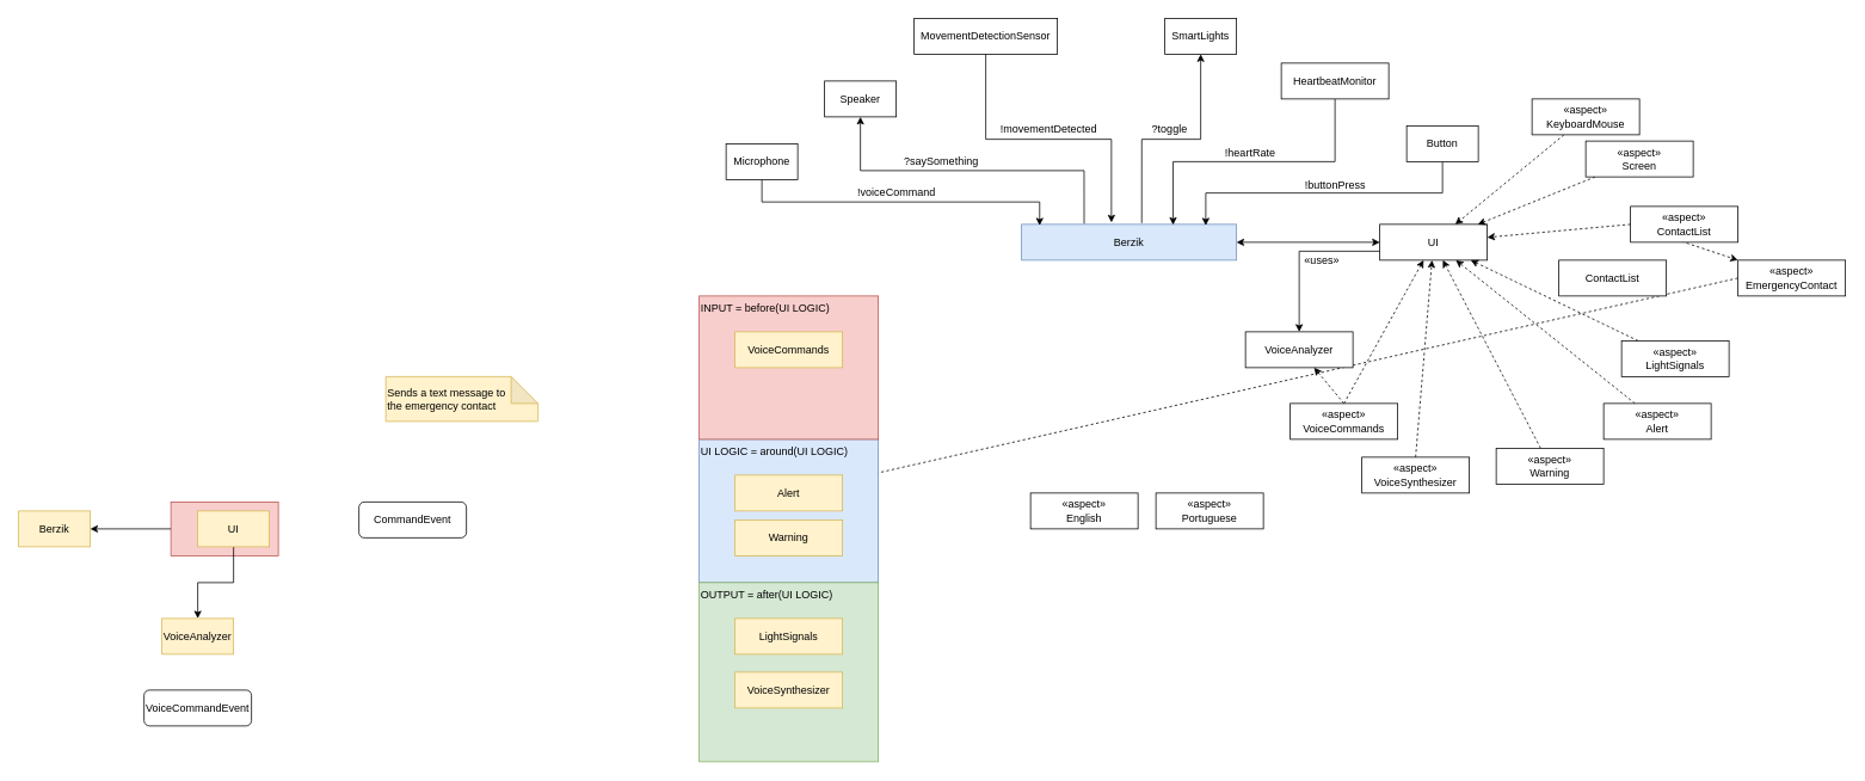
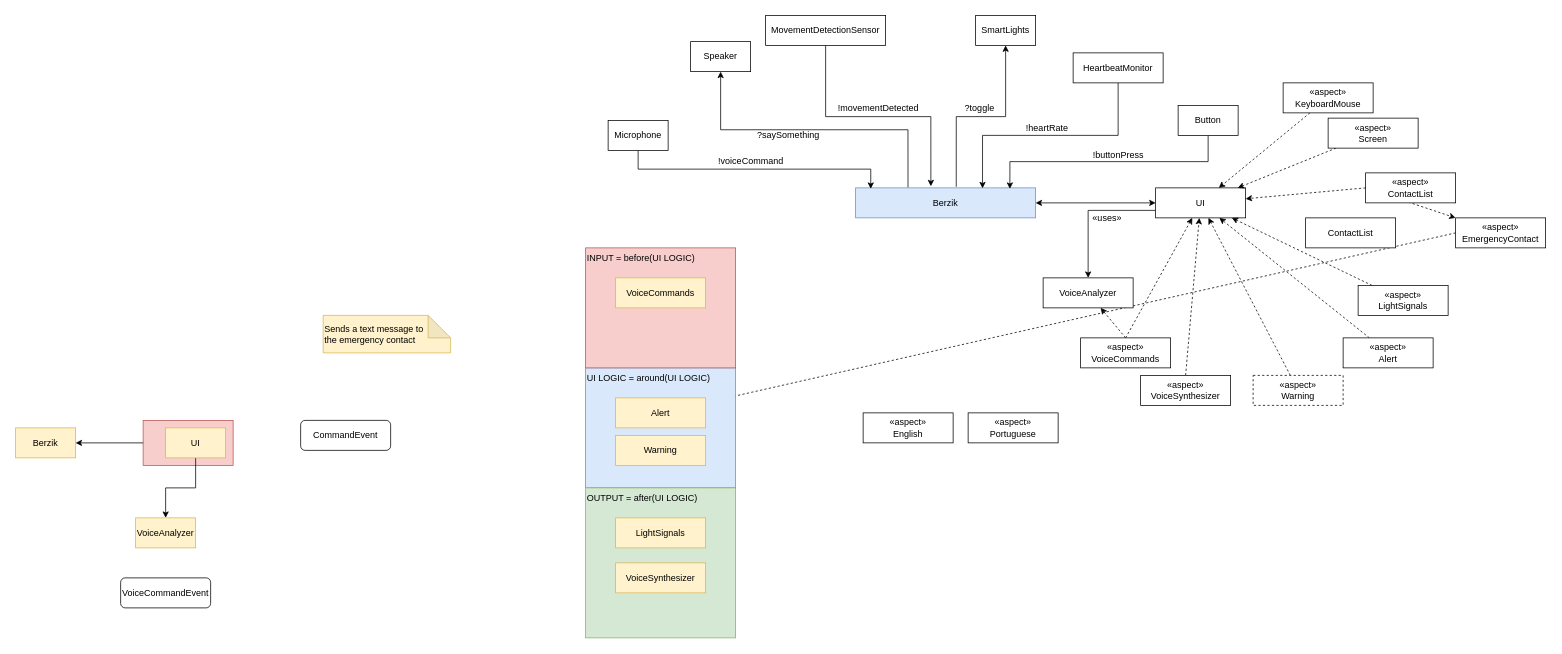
  <mxCell id="0" />
  <mxCell id="1" parent="0" />
  <mxCell id="2" value="" style="rounded=0;whiteSpace=wrap;html=1;fillColor=#f8cecc;strokeColor=#b85450;" parent="1" vertex="1"><mxGeometry x="190" y="560" width="120" height="60" as="geometry" /></mxCell>
  <mxCell id="3" value="Berzik" style="rounded=0;whiteSpace=wrap;html=1;fillColor=#dae8fc;strokeColor=#6c8ebf;" parent="1" vertex="1"><mxGeometry x="1140" y="250" width="240" height="40" as="geometry" /></mxCell>
  <mxCell id="4" style="rounded=0;orthogonalLoop=1;jettySize=auto;html=1;exitX=0.5;exitY=1;exitDx=0;exitDy=0;edgeStyle=orthogonalEdgeStyle;entryX=0.084;entryY=0.032;entryDx=0;entryDy=0;entryPerimeter=0;" parent="1" source="5" target="3" edge="1"><mxGeometry relative="1" as="geometry" /></mxCell>
  <mxCell id="5" value="Microphone" style="rounded=0;whiteSpace=wrap;html=1;" parent="1" vertex="1"><mxGeometry x="810" y="160" width="80" height="40" as="geometry" /></mxCell>
  <mxCell id="6" style="edgeStyle=orthogonalEdgeStyle;rounded=0;orthogonalLoop=1;jettySize=auto;html=1;exitX=0.5;exitY=1;exitDx=0;exitDy=0;entryX=0.291;entryY=-0.02;entryDx=0;entryDy=0;entryPerimeter=0;endArrow=none;endFill=0;startArrow=classic;startFill=1;" parent="1" source="7" target="3" edge="1"><mxGeometry relative="1" as="geometry" /></mxCell>
- <mxCell id="7" value="Speaker" style="rounded=0;whiteSpace=wrap;html=1;" parent="1" vertex="1"><mxGeometry x="920" y="90" width="80" height="40" as="geometry" /></mxCell>
+ <mxCell id="7" value="Speaker" style="rounded=0;whiteSpace=wrap;html=1;" parent="1" vertex="1"><mxGeometry x="920" y="55" width="80" height="40" as="geometry" /></mxCell>
  <mxCell id="8" style="edgeStyle=orthogonalEdgeStyle;rounded=0;orthogonalLoop=1;jettySize=auto;html=1;exitX=0.5;exitY=1;exitDx=0;exitDy=0;entryX=0.418;entryY=-0.054;entryDx=0;entryDy=0;entryPerimeter=0;" parent="1" source="9" target="3" edge="1"><mxGeometry relative="1" as="geometry" /></mxCell>
  <mxCell id="9" value="MovementDetectionSensor" style="rounded=0;whiteSpace=wrap;html=1;" parent="1" vertex="1"><mxGeometry x="1020" y="20" width="160" height="40" as="geometry" /></mxCell>
  <mxCell id="10" style="edgeStyle=orthogonalEdgeStyle;rounded=0;orthogonalLoop=1;jettySize=auto;html=1;exitX=0.5;exitY=1;exitDx=0;exitDy=0;entryX=0.559;entryY=-0.037;entryDx=0;entryDy=0;entryPerimeter=0;endArrow=none;endFill=0;startArrow=classic;startFill=1;" parent="1" source="11" target="3" edge="1"><mxGeometry relative="1" as="geometry" /></mxCell>
  <mxCell id="11" value="SmartLights" style="rounded=0;whiteSpace=wrap;html=1;" parent="1" vertex="1"><mxGeometry x="1300" y="20" width="80" height="40" as="geometry" /></mxCell>
  <mxCell id="12" style="edgeStyle=orthogonalEdgeStyle;rounded=0;orthogonalLoop=1;jettySize=auto;html=1;exitX=0.5;exitY=1;exitDx=0;exitDy=0;entryX=0.705;entryY=0.015;entryDx=0;entryDy=0;entryPerimeter=0;" parent="1" source="13" target="3" edge="1"><mxGeometry relative="1" as="geometry" /></mxCell>
  <mxCell id="13" value="HeartbeatMonitor" style="rounded=0;whiteSpace=wrap;html=1;" parent="1" vertex="1"><mxGeometry x="1430" y="70" width="120" height="40" as="geometry" /></mxCell>
  <mxCell id="14" style="edgeStyle=orthogonalEdgeStyle;rounded=0;orthogonalLoop=1;jettySize=auto;html=1;exitX=0.5;exitY=1;exitDx=0;exitDy=0;entryX=0.857;entryY=0.032;entryDx=0;entryDy=0;entryPerimeter=0;" parent="1" source="15" target="3" edge="1"><mxGeometry relative="1" as="geometry" /></mxCell>
  <mxCell id="15" value="Button" style="rounded=0;whiteSpace=wrap;html=1;" parent="1" vertex="1"><mxGeometry x="1570" y="140" width="80" height="40" as="geometry" /></mxCell>
  <mxCell id="16" value="!buttonPress" style="text;html=1;align=center;verticalAlign=middle;resizable=0;points=[];autosize=1;" parent="1" vertex="1"><mxGeometry x="1450" y="197" width="80" height="20" as="geometry" /></mxCell>
  <mxCell id="17" value="!heartRate" style="text;html=1;align=center;verticalAlign=middle;resizable=0;points=[];autosize=1;" parent="1" vertex="1"><mxGeometry x="1360" y="160" width="70" height="20" as="geometry" /></mxCell>
  <mxCell id="18" value="?toggle" style="text;html=1;align=center;verticalAlign=middle;resizable=0;points=[];autosize=1;" parent="1" vertex="1"><mxGeometry x="1280" y="134" width="50" height="20" as="geometry" /></mxCell>
  <mxCell id="19" value="!movementDetected" style="text;html=1;align=center;verticalAlign=middle;resizable=0;points=[];autosize=1;" parent="1" vertex="1"><mxGeometry x="1110" y="134" width="120" height="20" as="geometry" /></mxCell>
  <mxCell id="20" value="?saySomething" style="text;html=1;align=center;verticalAlign=middle;resizable=0;points=[];autosize=1;" parent="1" vertex="1"><mxGeometry x="1000" y="170" width="100" height="20" as="geometry" /></mxCell>
  <mxCell id="21" value="!voiceCommand" style="text;html=1;align=center;verticalAlign=middle;resizable=0;points=[];autosize=1;" parent="1" vertex="1"><mxGeometry x="950" y="204" width="100" height="20" as="geometry" /></mxCell>
  <mxCell id="22" style="edgeStyle=orthogonalEdgeStyle;rounded=0;orthogonalLoop=1;jettySize=auto;html=1;exitX=0;exitY=0.5;exitDx=0;exitDy=0;startArrow=classic;startFill=1;" parent="1" source="24" target="3" edge="1"><mxGeometry relative="1" as="geometry" /></mxCell>
  <mxCell id="23" style="edgeStyle=orthogonalEdgeStyle;rounded=0;orthogonalLoop=1;jettySize=auto;html=1;exitX=0;exitY=0.75;exitDx=0;exitDy=0;startArrow=none;startFill=0;endArrow=classic;endFill=1;" parent="1" source="24" target="48" edge="1"><mxGeometry relative="1" as="geometry"><mxPoint x="1500" y="340" as="targetPoint" /></mxGeometry></mxCell>
  <mxCell id="24" value="UI" style="rounded=0;whiteSpace=wrap;html=1;" parent="1" vertex="1"><mxGeometry x="1540" y="250" width="120" height="40" as="geometry" /></mxCell>
  <mxCell id="25" style="edgeStyle=none;rounded=0;orthogonalLoop=1;jettySize=auto;html=1;dashed=1;startArrow=none;startFill=0;endArrow=classic;endFill=1;" parent="1" source="26" target="24" edge="1"><mxGeometry relative="1" as="geometry" /></mxCell>
  <mxCell id="26" value="«aspect»&lt;br&gt;Alert" style="rounded=0;whiteSpace=wrap;html=1;" parent="1" vertex="1"><mxGeometry x="1790" y="450" width="120" height="40" as="geometry" /></mxCell>
  <mxCell id="27" value="Sends a text message to &lt;br&gt;the emergency contact" style="shape=note;whiteSpace=wrap;html=1;backgroundOutline=1;darkOpacity=0.05;align=left;fillColor=#fff2cc;strokeColor=#d6b656;" parent="1" vertex="1"><mxGeometry x="430" y="420" width="170" height="50" as="geometry" /></mxCell>
  <mxCell id="28" style="edgeStyle=none;rounded=0;orthogonalLoop=1;jettySize=auto;html=1;exitX=0;exitY=0.5;exitDx=0;exitDy=0;dashed=1;startArrow=none;startFill=0;endArrow=classic;endFill=1;" parent="1" source="30" target="45" edge="1"><mxGeometry relative="1" as="geometry" /></mxCell>
  <mxCell id="29" style="edgeStyle=none;rounded=0;orthogonalLoop=1;jettySize=auto;html=1;exitX=0;exitY=0.5;exitDx=0;exitDy=0;dashed=1;startArrow=none;startFill=0;endArrow=classic;endFill=1;" parent="1" source="30" target="24" edge="1"><mxGeometry relative="1" as="geometry" /></mxCell>
  <mxCell id="30" value="«aspect»&lt;br&gt;ContactList" style="whiteSpace=wrap;html=1;" parent="1" vertex="1"><mxGeometry x="1820" y="230" width="120" height="40" as="geometry" /></mxCell>
  <mxCell id="31" style="edgeStyle=none;rounded=0;orthogonalLoop=1;jettySize=auto;html=1;exitX=0.5;exitY=0;exitDx=0;exitDy=0;dashed=1;" parent="1" source="33" target="48" edge="1"><mxGeometry relative="1" as="geometry" /></mxCell>
  <mxCell id="32" style="rounded=0;orthogonalLoop=1;jettySize=auto;html=1;exitX=0.5;exitY=0;exitDx=0;exitDy=0;startArrow=none;startFill=0;endArrow=classic;endFill=1;dashed=1;" parent="1" source="33" target="24" edge="1"><mxGeometry relative="1" as="geometry" /></mxCell>
  <mxCell id="33" value="«aspect»&lt;br&gt;VoiceCommands" style="rounded=0;whiteSpace=wrap;html=1;" parent="1" vertex="1"><mxGeometry x="1440" y="450" width="120" height="40" as="geometry" /></mxCell>
  <mxCell id="34" style="edgeStyle=none;rounded=0;orthogonalLoop=1;jettySize=auto;html=1;dashed=1;" parent="1" source="35" target="24" edge="1"><mxGeometry relative="1" as="geometry" /></mxCell>
  <mxCell id="35" value="«aspect»&lt;br&gt;KeyboardMouse" style="rounded=0;whiteSpace=wrap;html=1;" parent="1" vertex="1"><mxGeometry x="1710" y="110" width="120" height="40" as="geometry" /></mxCell>
  <mxCell id="36" style="edgeStyle=none;rounded=0;orthogonalLoop=1;jettySize=auto;html=1;dashed=1;" parent="1" source="37" target="24" edge="1"><mxGeometry relative="1" as="geometry" /></mxCell>
  <mxCell id="37" value="«aspect»&lt;br&gt;Screen" style="rounded=0;whiteSpace=wrap;html=1;" parent="1" vertex="1"><mxGeometry x="1770" y="157" width="120" height="40" as="geometry" /></mxCell>
  <mxCell id="38" style="rounded=0;orthogonalLoop=1;jettySize=auto;html=1;exitX=0.5;exitY=0;exitDx=0;exitDy=0;startArrow=none;startFill=0;endArrow=classic;endFill=1;dashed=1;" parent="1" source="39" target="24" edge="1"><mxGeometry relative="1" as="geometry" /></mxCell>
- <mxCell id="39" value="«aspect»&lt;br&gt;VoiceSynthesizer" style="rounded=0;whiteSpace=wrap;html=1;" parent="1" vertex="1"><mxGeometry x="1520" y="510" width="120" height="40" as="geometry" /></mxCell>
+ <mxCell id="39" value="«aspect»&lt;br&gt;VoiceSynthesizer" style="rounded=0;whiteSpace=wrap;html=1;" parent="1" vertex="1"><mxGeometry x="1520" y="500" width="120" height="40" as="geometry" /></mxCell>
  <mxCell id="40" style="edgeStyle=none;rounded=0;orthogonalLoop=1;jettySize=auto;html=1;dashed=1;startArrow=none;startFill=0;endArrow=classic;endFill=1;" parent="1" source="41" target="24" edge="1"><mxGeometry relative="1" as="geometry" /></mxCell>
  <mxCell id="41" value="«aspect»&lt;br&gt;LightSignals" style="rounded=0;whiteSpace=wrap;html=1;" parent="1" vertex="1"><mxGeometry x="1810" y="380" width="120" height="40" as="geometry" /></mxCell>
  <mxCell id="42" value="«aspect»&lt;br&gt;English" style="rounded=0;whiteSpace=wrap;html=1;" parent="1" vertex="1"><mxGeometry x="1150" y="550" width="120" height="40" as="geometry" /></mxCell>
  <mxCell id="43" value="«aspect»&lt;br&gt;Portuguese" style="rounded=0;whiteSpace=wrap;html=1;" parent="1" vertex="1"><mxGeometry x="1290" y="550" width="120" height="40" as="geometry" /></mxCell>
  <mxCell id="44" style="edgeStyle=none;rounded=0;orthogonalLoop=1;jettySize=auto;html=1;exitX=0;exitY=0.5;exitDx=0;exitDy=0;dashed=1;startArrow=none;startFill=0;endArrow=classic;endFill=1;" parent="1" source="45" target="64" edge="1"><mxGeometry relative="1" as="geometry" /></mxCell>
  <mxCell id="45" value="«aspect»&lt;br&gt;EmergencyContact" style="whiteSpace=wrap;html=1;" parent="1" vertex="1"><mxGeometry x="1940" y="290" width="120" height="40" as="geometry" /></mxCell>
  <mxCell id="46" style="edgeStyle=none;rounded=0;orthogonalLoop=1;jettySize=auto;html=1;dashed=1;startArrow=none;startFill=0;endArrow=classic;endFill=1;" parent="1" source="47" target="24" edge="1"><mxGeometry relative="1" as="geometry" /></mxCell>
- <mxCell id="47" value="«aspect»&lt;br&gt;Warning" style="rounded=0;whiteSpace=wrap;html=1;" parent="1" vertex="1"><mxGeometry x="1670" y="500" width="120" height="40" as="geometry" /></mxCell>
+ <mxCell id="47" value="«aspect»&lt;br&gt;Warning" style="rounded=0;whiteSpace=wrap;html=1;dashed=1;" parent="1" vertex="1"><mxGeometry x="1670" y="500" width="120" height="40" as="geometry" /></mxCell>
  <mxCell id="48" value="VoiceAnalyzer" style="whiteSpace=wrap;html=1;" parent="1" vertex="1"><mxGeometry x="1390" y="370" width="120" height="40" as="geometry" /></mxCell>
  <mxCell id="49" value="«uses»" style="text;html=1;align=center;verticalAlign=middle;resizable=0;points=[];autosize=1;" parent="1" vertex="1"><mxGeometry x="1450" y="280" width="50" height="20" as="geometry" /></mxCell>
  <mxCell id="50" style="edgeStyle=orthogonalEdgeStyle;rounded=0;orthogonalLoop=1;jettySize=auto;html=1;exitX=0.5;exitY=1;exitDx=0;exitDy=0;startArrow=none;startFill=0;endArrow=classic;endFill=1;" parent="1" source="52" target="53" edge="1"><mxGeometry relative="1" as="geometry" /></mxCell>
  <mxCell id="51" value="" style="edgeStyle=orthogonalEdgeStyle;rounded=0;orthogonalLoop=1;jettySize=auto;html=1;startArrow=none;startFill=0;endArrow=classic;endFill=1;" parent="1" source="2" target="54" edge="1"><mxGeometry relative="1" as="geometry" /></mxCell>
  <mxCell id="52" value="UI" style="rounded=0;whiteSpace=wrap;html=1;fillColor=#fff2cc;strokeColor=#d6b656;" parent="1" vertex="1"><mxGeometry x="220" y="570" width="80" height="40" as="geometry" /></mxCell>
  <mxCell id="53" value="VoiceAnalyzer" style="rounded=0;whiteSpace=wrap;html=1;fillColor=#fff2cc;strokeColor=#d6b656;" parent="1" vertex="1"><mxGeometry x="180" y="690" width="80" height="40" as="geometry" /></mxCell>
  <mxCell id="54" value="Berzik" style="rounded=0;whiteSpace=wrap;html=1;fillColor=#fff2cc;strokeColor=#d6b656;" parent="1" vertex="1"><mxGeometry x="20" y="570" width="80" height="40" as="geometry" /></mxCell>
  <mxCell id="55" value="VoiceCommandEvent" style="rounded=1;whiteSpace=wrap;html=1;" parent="1" vertex="1"><mxGeometry x="160" y="770" width="120" height="40" as="geometry" /></mxCell>
  <mxCell id="56" value="CommandEvent" style="rounded=1;whiteSpace=wrap;html=1;" parent="1" vertex="1"><mxGeometry x="400" y="560" width="120" height="40" as="geometry" /></mxCell>
  <mxCell id="57" value="ContactList" style="whiteSpace=wrap;html=1;" parent="1" vertex="1"><mxGeometry x="1740" y="290" width="120" height="40" as="geometry" /></mxCell>
  <mxCell id="58" value="UI LOGIC = around(UI LOGIC)" style="rounded=0;whiteSpace=wrap;html=1;align=left;verticalAlign=top;fillColor=#dae8fc;strokeColor=#6c8ebf;" parent="1" vertex="1"><mxGeometry x="780" y="490" width="200" height="160" as="geometry" /></mxCell>
  <mxCell id="59" value="INPUT = before(UI LOGIC)" style="rounded=0;whiteSpace=wrap;html=1;align=left;verticalAlign=top;fillColor=#f8cecc;strokeColor=#b85450;" parent="1" vertex="1"><mxGeometry x="780" y="330" width="200" height="160" as="geometry" /></mxCell>
  <mxCell id="60" value="VoiceCommands" style="rounded=0;whiteSpace=wrap;html=1;align=center;verticalAlign=middle;fillColor=#fff2cc;strokeColor=#d6b656;" parent="1" vertex="1"><mxGeometry x="820" y="370" width="120" height="40" as="geometry" /></mxCell>
  <mxCell id="61" value="OUTPUT = after(UI LOGIC)" style="rounded=0;whiteSpace=wrap;html=1;align=left;verticalAlign=top;fillColor=#d5e8d4;strokeColor=#82b366;" parent="1" vertex="1"><mxGeometry x="780" y="650" width="200" height="200" as="geometry" /></mxCell>
  <mxCell id="62" value="LightSignals" style="rounded=0;whiteSpace=wrap;html=1;align=center;verticalAlign=middle;fillColor=#fff2cc;strokeColor=#d6b656;" parent="1" vertex="1"><mxGeometry x="820" y="690" width="120" height="40" as="geometry" /></mxCell>
  <mxCell id="63" value="VoiceSynthesizer" style="rounded=0;whiteSpace=wrap;html=1;align=center;verticalAlign=middle;fillColor=#fff2cc;strokeColor=#d6b656;" parent="1" vertex="1"><mxGeometry x="820" y="750" width="120" height="40" as="geometry" /></mxCell>
  <mxCell id="64" value="Alert" style="rounded=0;whiteSpace=wrap;html=1;align=center;verticalAlign=middle;fillColor=#fff2cc;strokeColor=#d6b656;" parent="1" vertex="1"><mxGeometry x="820" y="530" width="120" height="40" as="geometry" /></mxCell>
  <mxCell id="65" value="Warning" style="rounded=0;whiteSpace=wrap;html=1;align=center;verticalAlign=middle;fillColor=#fff2cc;strokeColor=#d6b656;" parent="1" vertex="1"><mxGeometry x="820" y="580" width="120" height="40" as="geometry" /></mxCell>
